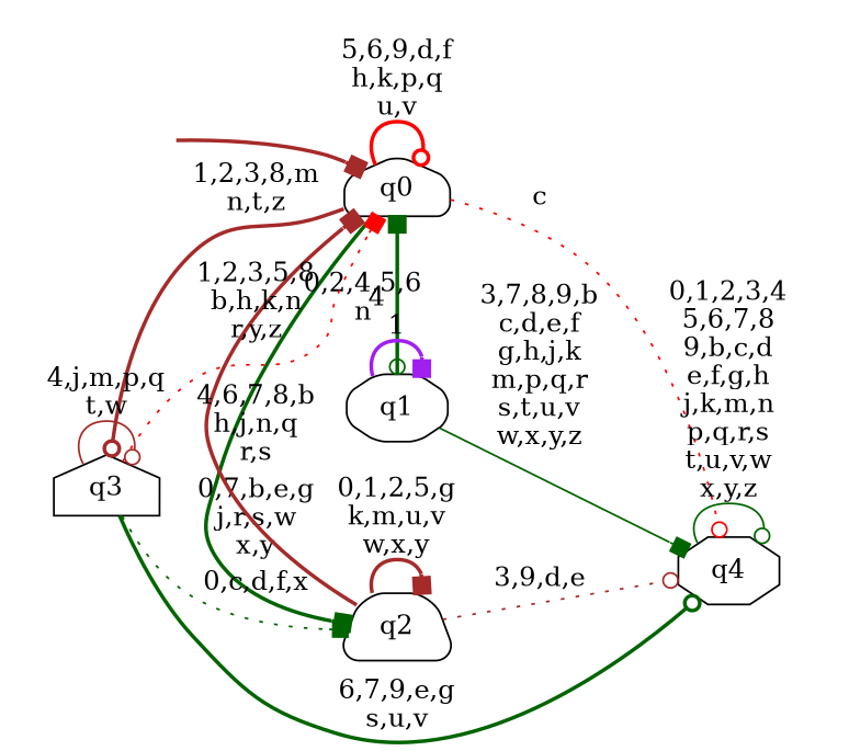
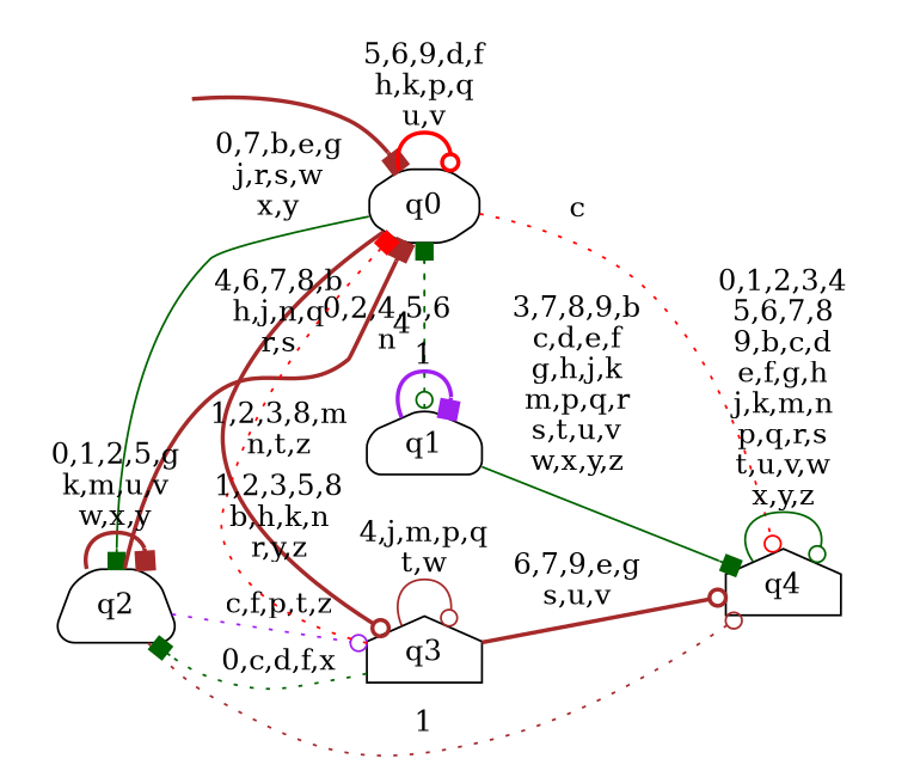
  digraph {
    rankdir=LR
    node [shape=octagon style="rounded,filled" color=black fillcolor=white]
    edge [arrowhead=box color=darkgreen style=bold]
    __start0 [height=0 shape=none style=invis width=0 color="" fillcolor=""]
-   n2 [label=q0 shape=house]
-   n3 [label=q1]
+   n2 [label=q0]
+   n3 [label=q1 shape=house]
    n4 [label=q2 shape=trapezium]
    n5 [label=q3 shape=house style=filled]
-   n6 [label=q4 style=filled]
+   n6 [label=q4 shape=house style=filled]
    subgraph cluster_1 {
      nodesep=0.15
      ranksep=0.15
      style=invis
      __start0
      n2
    }
    __start0 -> n2 [color=brown penwidth=2]
    n2 -> n2 [arrowhead=odot color=red label="5,6,9,d,f\nh,k,p,q\nu,v"]
    n2 -> n3 [arrowhead=odot label=4 style=dotted]
-   n2 -> n4 [label="0,7,b,e,g\nj,r,s,w\nx,y"]
+   n2 -> n4 [label="0,7,b,e,g\nj,r,s,w\nx,y" style=solid]
    n2 -> n5 [arrowhead=odot color=brown label="1,2,3,8,m\nn,t,z"]
    n2 -> n6 [arrowhead=odot color=red label=c style=dotted]
-   n3 -> n2 [label="0,2,4,5,6\nn"]
+   n3 -> n2 [label="0,2,4,5,6\nn" style=dotted]
    n3 -> n3 [color=purple label=1]
    n3 -> n6 [label="3,7,8,9,b\nc,d,e,f\ng,h,j,k\nm,p,q,r\ns,t,u,v\nw,x,y,z" style=solid]
    n4 -> n2 [color=brown label="4,6,7,8,b\nh,j,n,q\nr,s"]
    n4 -> n4 [color=brown label="0,1,2,5,g\nk,m,u,v\nw,x,y"]
-   n4 -> n6 [arrowhead=odot color=brown label="3,9,d,e" style=dotted]
+   n4 -> n5 [arrowhead=odot color=purple label="c,f,p,t,z" style=dotted]
+   n4 -> n6 [arrowhead=odot color=brown label=1 style=dotted]
    n5 -> n2 [color=red label="1,2,3,5,8\nb,h,k,n\nr,y,z" style=dotted]
    n5 -> n4 [label="0,c,d,f,x" style=dotted]
    n5 -> n5 [arrowhead=odot color=brown label="4,j,m,p,q\nt,w" style=solid]
-   n5 -> n6 [arrowhead=odot label="6,7,9,e,g\ns,u,v"]
+   n5 -> n6 [arrowhead=odot color=brown label="6,7,9,e,g\ns,u,v"]
    n6 -> n6 [arrowhead=odot label="0,1,2,3,4\n5,6,7,8\n9,b,c,d\ne,f,g,h\nj,k,m,n\np,q,r,s\nt,u,v,w\nx,y,z" style=solid]
  }
